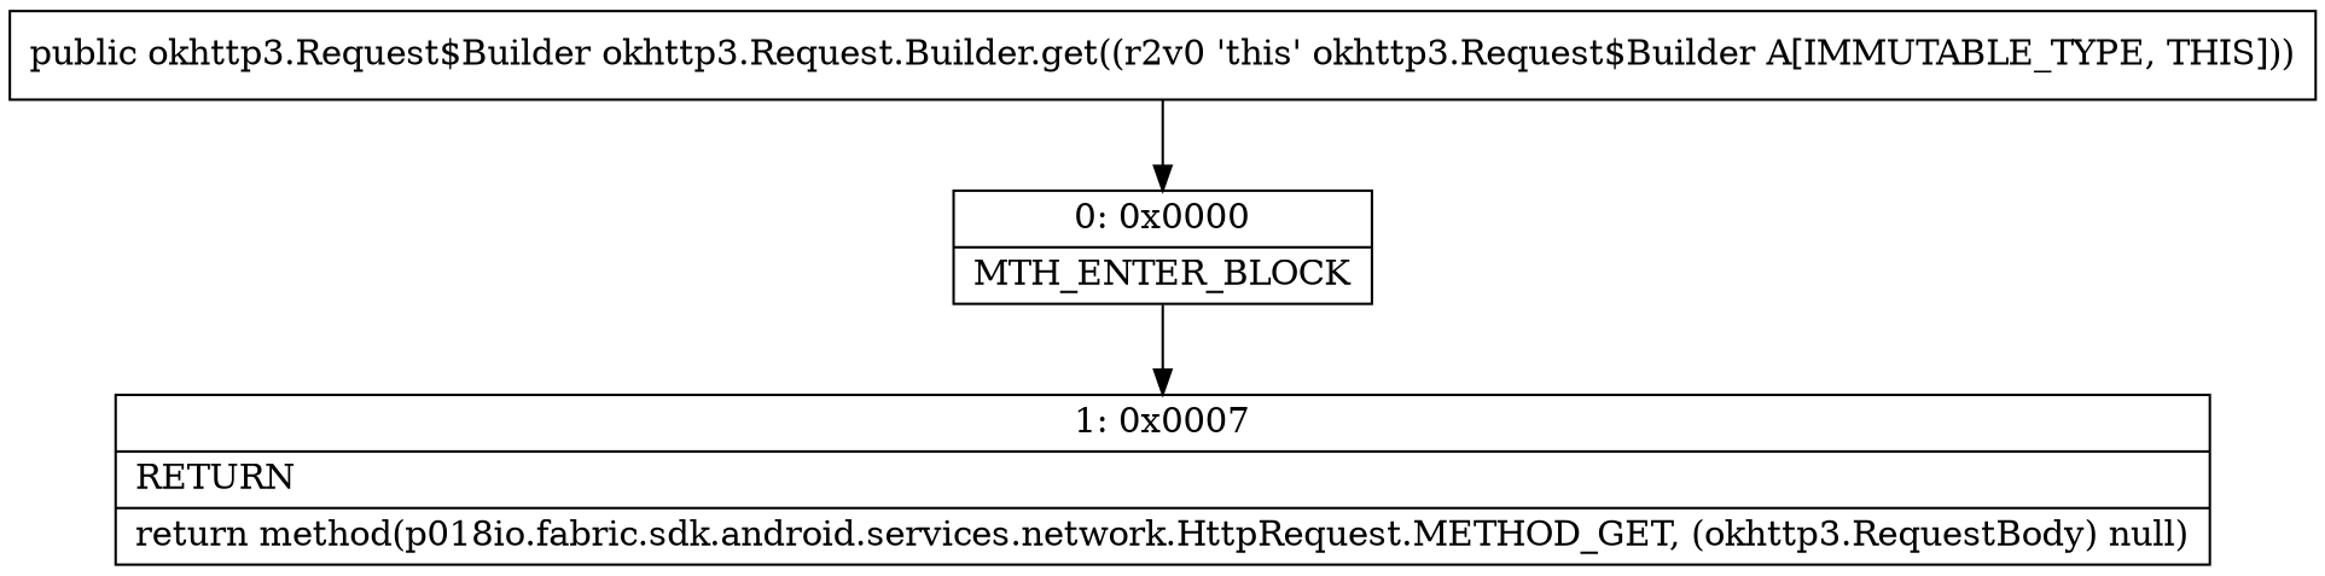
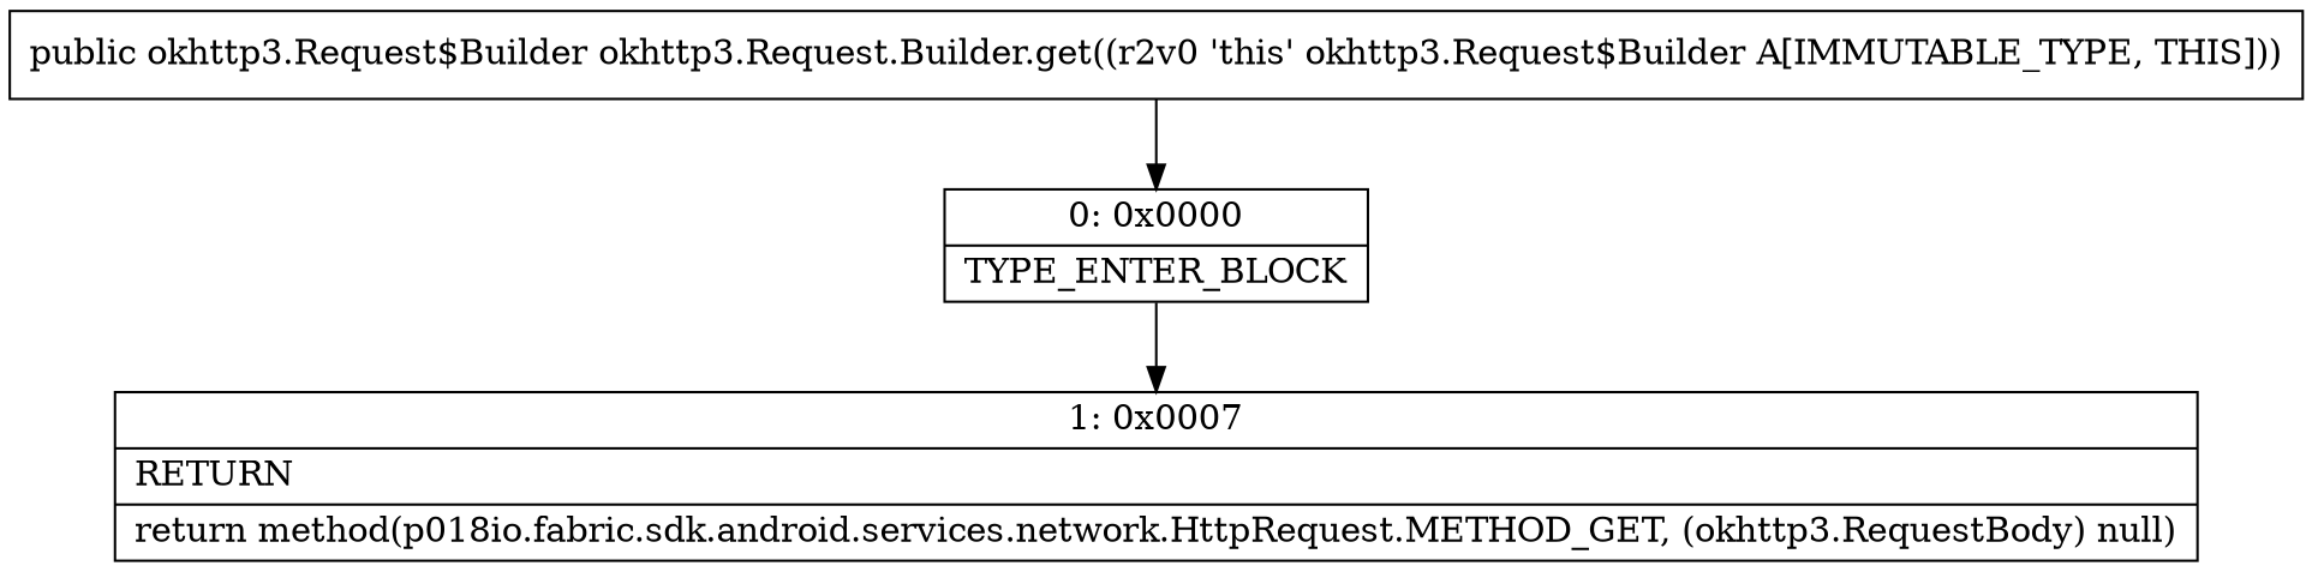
  digraph {
    node [shape=record]
-   n1 [label="{0\:\ 0x0000|MTH_ENTER_BLOCK\l}"]
+   n1 [label="{0\:\ 0x0000|TYPE_ENTER_BLOCK\l}"]
    n2 [label="{1\:\ 0x0007|RETURN\l|return method(p018io.fabric.sdk.android.services.network.HttpRequest.METHOD_GET, (okhttp3.RequestBody) null)\l}"]
    n3 [label="{public okhttp3.Request$Builder okhttp3.Request.Builder.get((r2v0 'this' okhttp3.Request$Builder A[IMMUTABLE_TYPE, THIS])) }"]
    n1 -> n2
    n3 -> n1
  }
